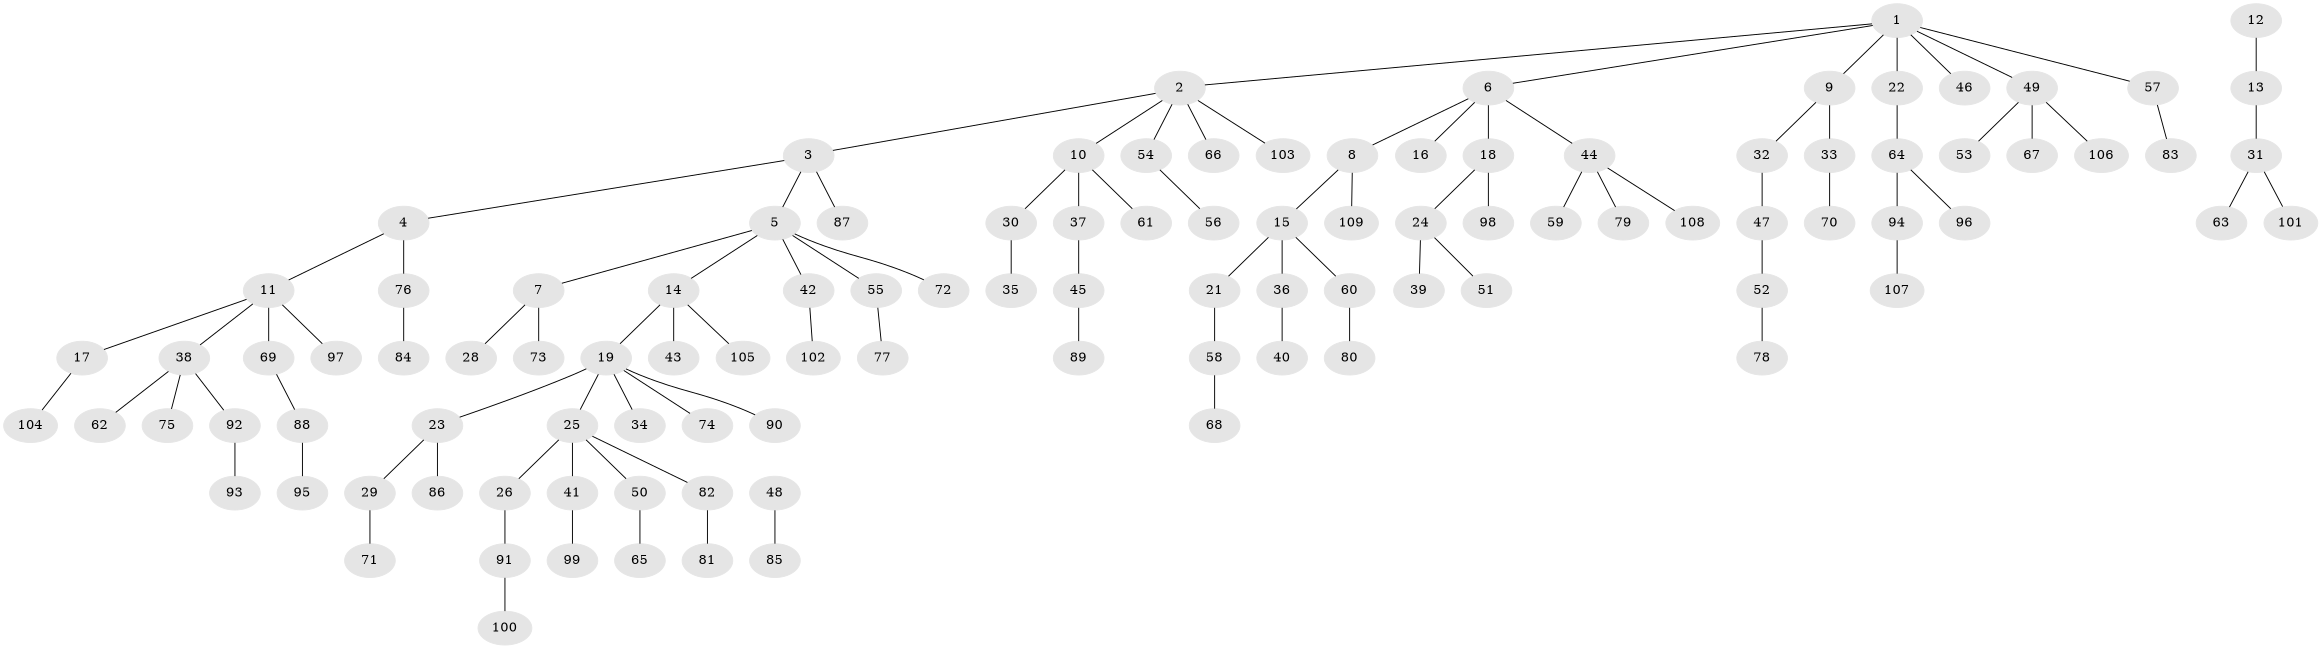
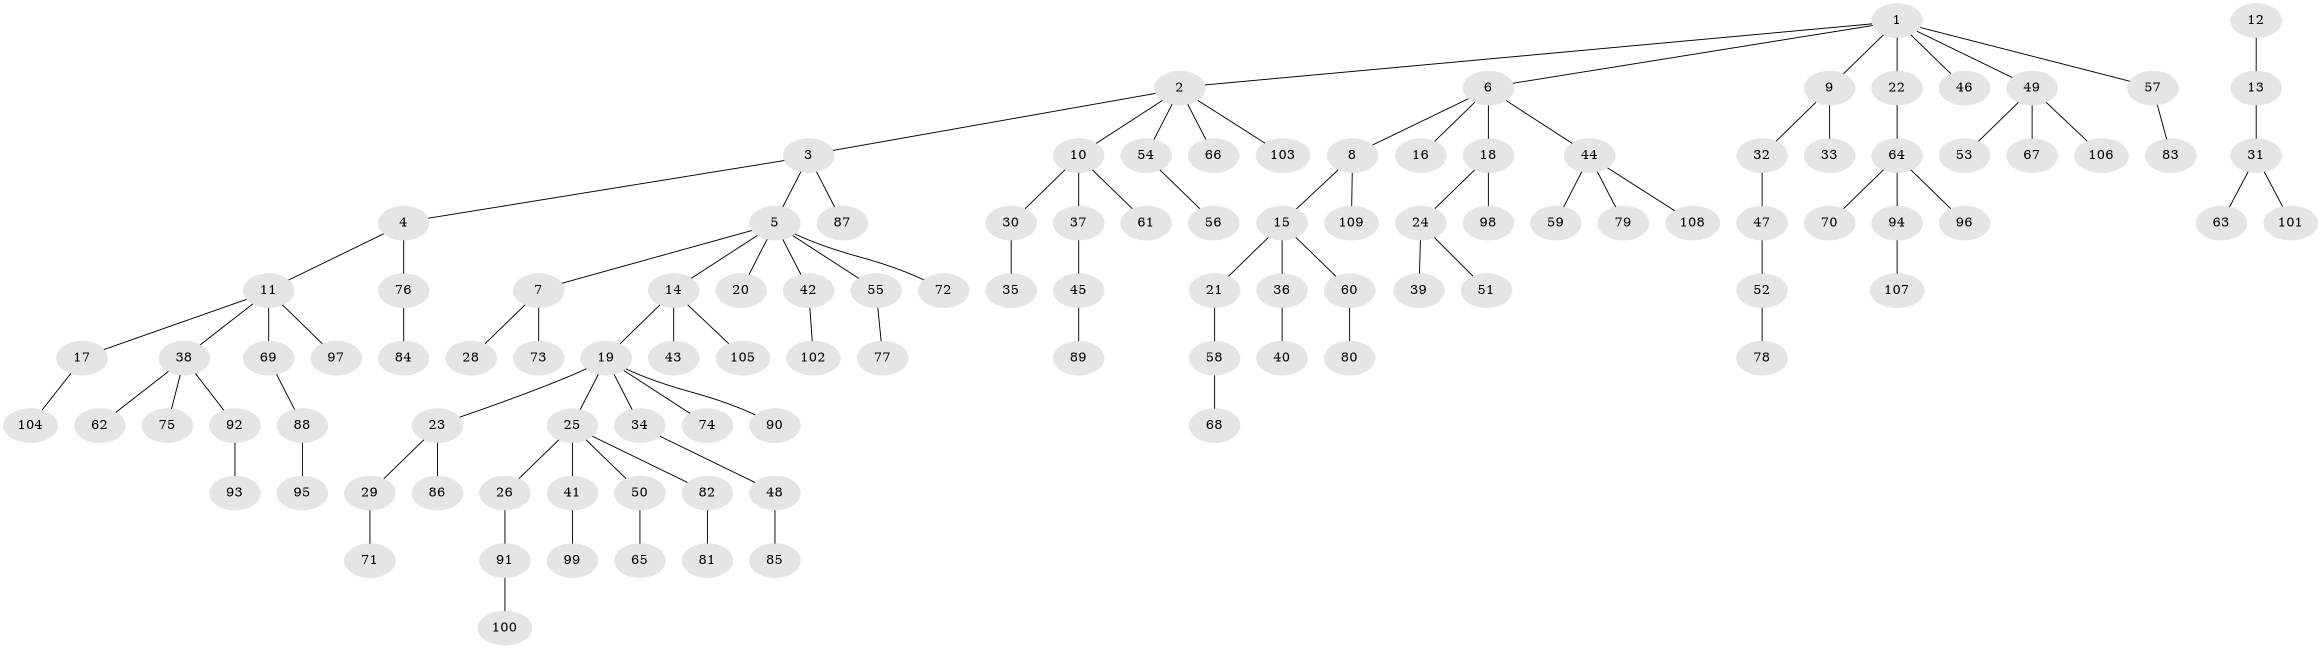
  graph {
    node [color=gray90 style=filled]
    1
    2
    6
    9
    22
    46
    49
    57
    3
    10
    54
    66
    103
    8
    16
    18
    44
    32
    33
    64
    53
    67
    106
    83
    4
    5
    87
    30
    37
    61
    56
    11
    76
    7
    14
+   20
    42
    55
    72
    17
    38
    69
    97
    84
    28
    73
    19
    43
    105
    102
    77
    15
    109
    24
    98
    59
    79
    108
    21
    36
    60
    47
    35
    45
    12
    13
    104
    62
    75
    92
    88
    31
    63
    101
    23
    25
    34
    74
    90
    58
    40
    80
    39
    51
    29
    86
    26
    41
    50
    82
    48
    68
    70
    94
    96
    71
    91
    99
    65
    81
    100
    52
    85
    89
    93
    78
    107
    95
    1 -- 2
    1 -- 6
    1 -- 9
    1 -- 22
    1 -- 46
    1 -- 49
    1 -- 57
    2 -- 3
    2 -- 10
    2 -- 54
    2 -- 66
    2 -- 103
    6 -- 8
    6 -- 16
    6 -- 18
    6 -- 44
    9 -- 32
    9 -- 33
    22 -- 64
    49 -- 53
    49 -- 67
    49 -- 106
    57 -- 83
    3 -- 4
    3 -- 5
    3 -- 87
    10 -- 30
    10 -- 37
    10 -- 61
    54 -- 56
    8 -- 15
    8 -- 109
    18 -- 24
    18 -- 98
    44 -- 59
    44 -- 79
    44 -- 108
    32 -- 47
-   33 -- 70
+   64 -- 70
    64 -- 94
    64 -- 96
    4 -- 11
    4 -- 76
    5 -- 7
    5 -- 14
+   5 -- 20
    5 -- 42
    5 -- 55
    5 -- 72
    30 -- 35
    37 -- 45
    11 -- 17
    11 -- 38
    11 -- 69
    11 -- 97
    76 -- 84
    7 -- 28
    7 -- 73
    14 -- 19
    14 -- 43
    14 -- 105
    42 -- 102
    55 -- 77
    17 -- 104
    38 -- 62
    38 -- 75
    38 -- 92
    69 -- 88
    19 -- 23
    19 -- 25
    19 -- 34
    19 -- 74
    19 -- 90
    15 -- 21
    15 -- 36
    15 -- 60
    24 -- 39
    24 -- 51
    21 -- 58
    36 -- 40
    60 -- 80
    47 -- 52
    45 -- 89
    12 -- 13
    13 -- 31
    92 -- 93
    88 -- 95
    31 -- 63
    31 -- 101
    23 -- 29
    23 -- 86
    25 -- 26
    25 -- 41
    25 -- 50
    25 -- 82
+   34 -- 48
    58 -- 68
    29 -- 71
    26 -- 91
    41 -- 99
    50 -- 65
    82 -- 81
    48 -- 85
    94 -- 107
    91 -- 100
    52 -- 78
  }
